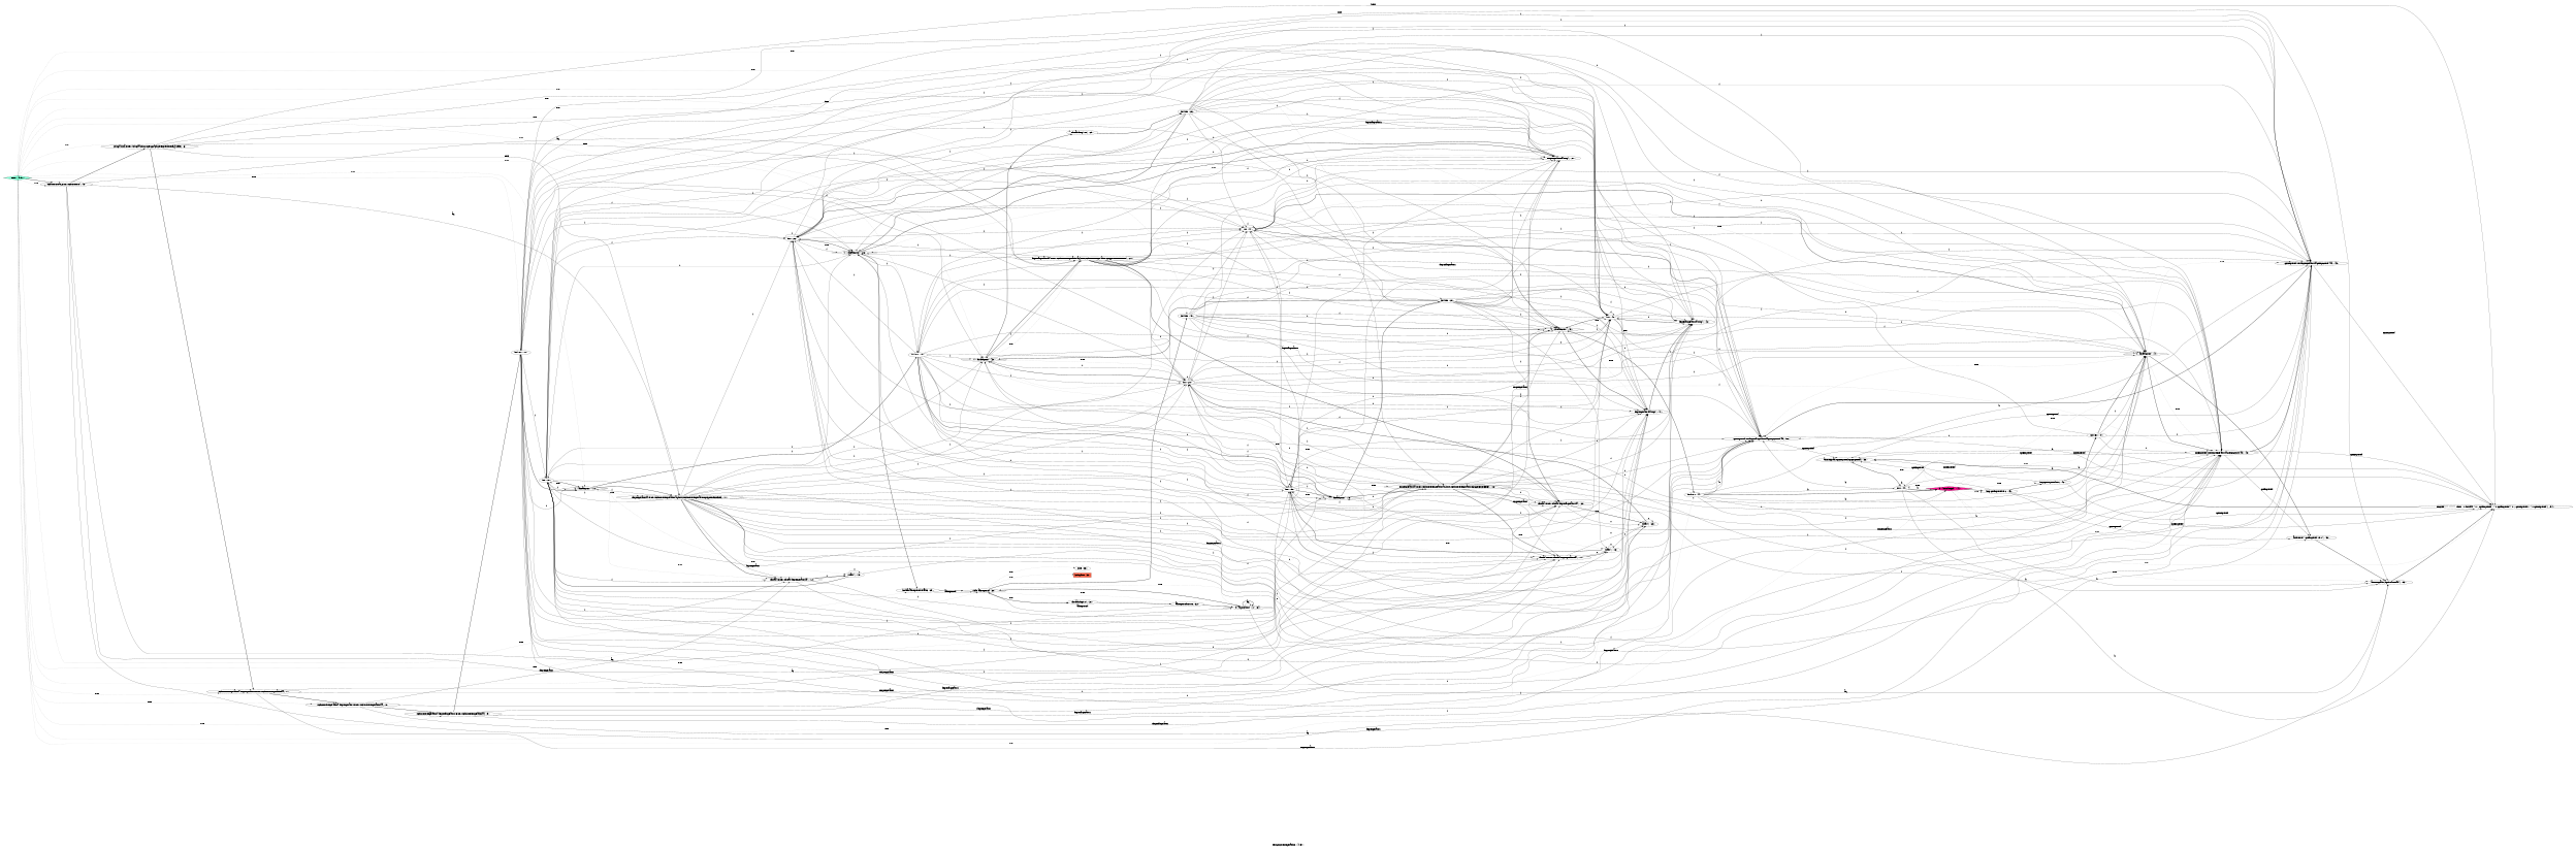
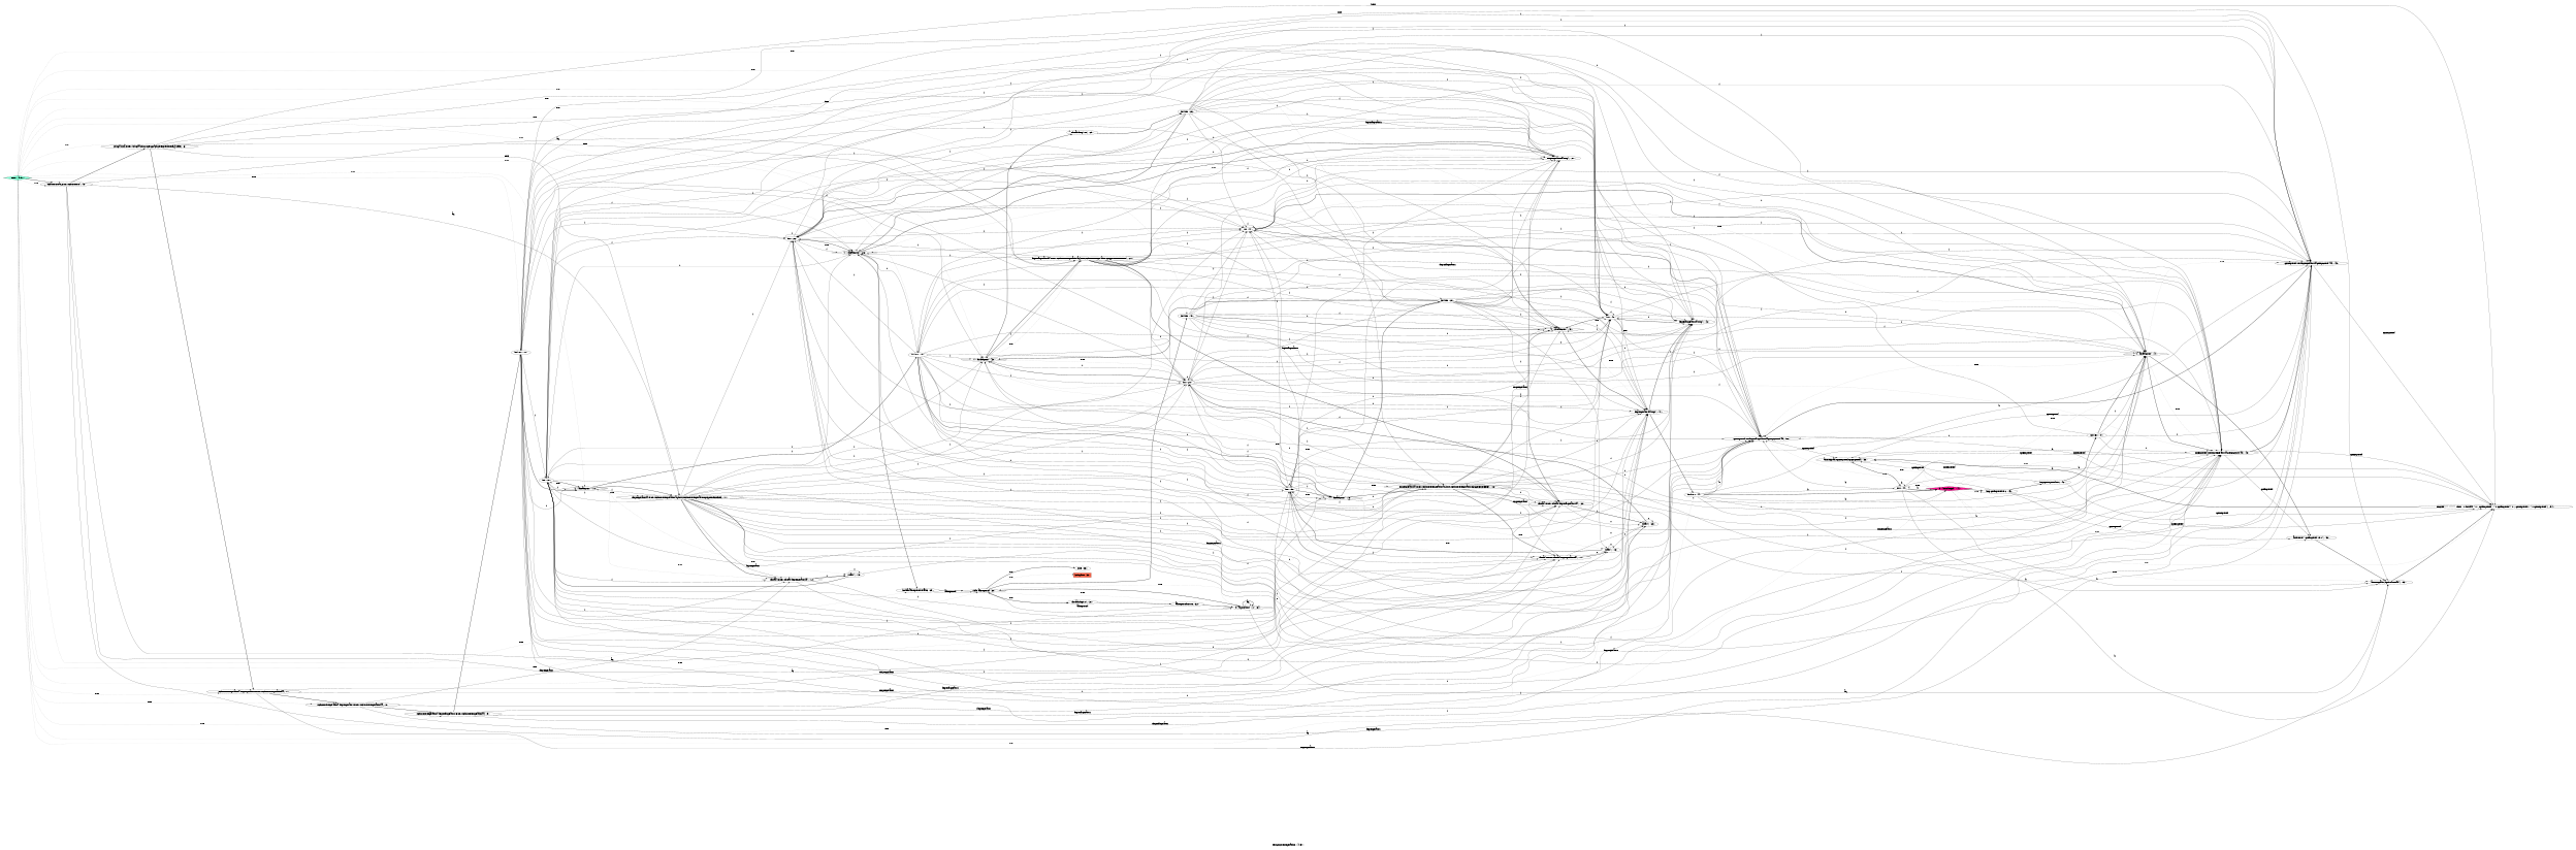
  digraph {
    label="testConcurrentOperations <4...57>"
    rankdir=LR
    node [fillcolor=white shape=ellipse style=filled]
    edge [style=solid]
    n1 [label="i++ <26>"]
    n2 [label=" ( i < threadCount ) <26>" shape=diamond]
    n3 [label="i++ <47>"]
    n4 [label="opsDequeued += dequeAllOperators[i].getOpCounts()[h]; <50>"]
    n5 [label=" ( i < threadCount ) <40>" shape=diamond]
    n6 [label="opsEnqueued += enqueOperators[i].getOpCounts()[h]; <48>"]
    n7 [label="i++ <40>"]
    n8 [label="dequeAllOperators[i].stop(); <42>"]
    n9 [label="opsDequeued += dequeOperators[i].getOpCounts()[h]; <49>"]
    n10 [label=" ( i < threadCount ) <47>" shape=diamond]
    n11 [label="dequeOperators[i].stop(); <41>"]
    n12 [label="enqueOperators[i].stop(); <27>"]
    n13 [label="boolean allDequeued = false; <29>"]
    n14 [label="LOG.info( ( ( ( ( ( ( ( ( ( \"Host: \" + hosts[h] )) + \", opsEnqueued: \" )) + opsEnqueued )) + \", opsDequeued: \" )) + opsDequeued )); <54>"]
    n15 [label="assertEquals(opsDequeued,opsEnqueued); <55>"]
    n16 [label="int h = 0 <44>"]
    n17 [label="assertTrue( ( opsEnqueued != 0 )); <52>"]
    n18 [label="hosts <33>"]
    n19 [label="i++ <10>"]
    n20 [label=" ( i < threadCount ) <10>" shape=diamond]
    n21 [label="i++ <20>"]
    n22 [label="Thread t = new Thread(enqueOperators[i]); <17>"]
    n23 [label=" ( i < threadCount ) <15>" shape=diamond]
    n24 [label="i++ <15>"]
    n25 [label="Thread t = new Thread(dequeOperators[i]); <12>"]
    n26 [label="Thread t = new Thread(dequeAllOperators[i]); <22>"]
    n27 [label=" ( i < threadCount ) <20>" shape=diamond]
    n28 [label="int i = 0 <15>"]
    n29 [label="t.start(); <13>"]
    n30 [label="dequeOperators[i] = new ActionQueueOperation(aq,hosts,ActionQueueOperation.OpType.DEQUEUE); <11>"]
    n31 [label="t.start(); <23>"]
    n32 [label="t.start(); <18>"]
    n33 [label="int i = 0 <20>"]
    n34 [label="enqueOperators[i] = new ActionQueueOperation(aq,hosts,ActionQueueOperation.OpType.ENQUEUE); <16>"]
    n35 [label="dequeAllOperators[i] = new ActionQueueOperation(aq,hosts,ActionQueueOperation.OpType.DEQUEUEALL); <21>"]
    n36 [label="Thread.sleep(100); <25>"]
    n37 [fillcolor=deeppink label=" ( h < hosts.length ) <44>" shape=diamond]
    n38 [label="h++ <44>"]
    n39 [label="assertEquals(0,aq.size(hosts[h])); <53>"]
    n40 [label="int i = 0 <47>"]
    n41 [label="long opsDequeued = 0; <46>"]
    n42 [label="long opsEnqueued = 0; <45>"]
    n43 [label="ActionQueueOperation[] enqueOperators = new ActionQueueOperation[][]; <7>"]
    n44 [label="ActionQueueOperation[] dequeOperators = new ActionQueueOperation[][]; <8>"]
    n45 [label="ActionQueueOperation[] dequeAllOperators = new ActionQueueOperation[][]; <9>"]
    n46 [label="while !allDequeued <30>" shape=diamond]
    n47 [label="int i = 0 <10>"]
    n48 [label="if  ( aq.size(host) > 0 ) <34>" shape=diamond]
    n49 [label="allDequeued = true; <32>"]
    n50 [label="int i = 0 <40>"]
    n51 [label="Thread.sleep(10); <31>"]
    n52 [fillcolor=tomato label="String host <33>" shape=box]
    n53 [label="String[] hosts = new String[][]com.propertygraph.pe.ExpressionInfo@1099e; <6>"]
    n54 [label="int i = 0 <26>"]
    n55 [label="ActionQueue aq = new ActionQueue(); <5>"]
    n56 [fillcolor=aquamarine label="Enter <4...57>" shape=diamond]
    n1 -> n1 [label=i]
    n1 -> n2 [label=i]
    n1 -> n2 [style=bold]
    n1 -> n3 [label=i]
    n1 -> n4 [label=i]
    n1 -> n5 [label=i]
    n1 -> n6 [label=i]
    n1 -> n7 [label=i]
    n1 -> n8 [label=i]
    n1 -> n9 [label=i]
    n1 -> n10 [label=i]
    n1 -> n11 [label=i]
    n1 -> n12 [label=i]
    n2 -> n1 [label=true style=dotted]
    n2 -> n12 [label=true style=dotted]
    n2 -> n12 [style=bold]
    n2 -> n13 [style=bold]
    n3 -> n3 [label=i]
    n3 -> n4 [label=i]
    n3 -> n6 [label=i]
    n3 -> n9 [label=i]
    n3 -> n10 [label=i]
    n3 -> n10 [style=bold]
    n4 -> n3 [style=bold]
    n4 -> n14 [label=opsDequeued]
    n4 -> n15 [label=opsDequeued]
    n5 -> n7 [label=true style=dotted]
    n5 -> n8 [label=true style=dotted]
    n5 -> n11 [label=true style=dotted]
    n5 -> n11 [style=bold]
-   n5 -> n16 [style=bold]
+   n11 -> n16 [style=bold]
    n6 -> n9 [style=bold]
    n6 -> n14 [label=opsEnqueued]
    n6 -> n15 [label=opsEnqueued]
    n6 -> n17 [label=opsEnqueued]
    n7 -> n3 [label=i]
    n7 -> n4 [label=i]
    n7 -> n5 [label=i]
    n7 -> n5 [style=bold]
    n7 -> n6 [label=i]
    n7 -> n7 [label=i]
    n7 -> n8 [label=i]
    n7 -> n9 [label=i]
    n7 -> n10 [label=i]
    n7 -> n11 [label=i]
    n8 -> n7 [style=bold]
    n9 -> n4 [style=bold]
    n9 -> n14 [label=opsDequeued]
    n9 -> n15 [label=opsDequeued]
    n10 -> n3 [label=true style=dotted]
    n10 -> n4 [label=true style=dotted]
    n10 -> n6 [label=true style=dotted]
    n10 -> n6 [style=bold]
    n10 -> n9 [label=true style=dotted]
    n10 -> n17 [style=bold]
    n11 -> n8 [style=bold]
    n12 -> n1 [style=bold]
    n13 -> n46 [label=allDequeued]
    n13 -> n46 [style=bold]
    n14 -> n15 [style=bold]
    n15 -> n38 [style=bold]
    n16 -> n4 [label=h]
    n16 -> n6 [label=h]
    n16 -> n9 [label=h]
    n16 -> n14 [label=h]
    n16 -> n37 [label=h]
    n16 -> n37 [style=bold]
    n16 -> n38 [label=h]
    n16 -> n39 [label=h]
    n17 -> n39 [style=bold]
    n19 -> n1 [label=i]
    n19 -> n2 [label=i]
    n19 -> n3 [label=i]
    n19 -> n4 [label=i]
    n19 -> n5 [label=i]
    n19 -> n6 [label=i]
    n19 -> n7 [label=i]
    n19 -> n8 [label=i]
    n19 -> n9 [label=i]
    n19 -> n10 [label=i]
    n19 -> n11 [label=i]
    n19 -> n12 [label=i]
    n19 -> n19 [label=i]
    n19 -> n20 [label=i]
    n19 -> n20 [style=bold]
    n19 -> n21 [label=i]
    n19 -> n22 [label=i]
    n19 -> n23 [label=i]
    n19 -> n24 [label=i]
    n19 -> n25 [label=i]
    n19 -> n26 [label=i]
    n19 -> n27 [label=i]
    n20 -> n19 [label=true style=dotted]
    n20 -> n25 [label=true style=dotted]
    n20 -> n28 [style=bold]
    n20 -> n29 [label=true style=dotted]
    n20 -> n30 [label=true style=dotted]
    n20 -> n30 [style=bold]
    n21 -> n1 [label=i]
    n21 -> n2 [label=i]
    n21 -> n3 [label=i]
    n21 -> n4 [label=i]
    n21 -> n5 [label=i]
    n21 -> n6 [label=i style=dotted]
    n21 -> n7 [label=i]
    n21 -> n8 [label=i]
    n21 -> n9 [label=i]
    n21 -> n10 [label=i]
    n21 -> n11 [label=i]
    n21 -> n12 [label=i]
    n21 -> n21 [label=i]
    n21 -> n26 [label=i]
    n21 -> n27 [label=i]
    n21 -> n27 [style=bold]
    n22 -> n31 [label=t]
    n22 -> n32 [label=t]
    n22 -> n32 [style=bold]
    n23 -> n22 [label=true style=dotted]
    n23 -> n24 [label=true style=dotted]
    n23 -> n32 [label=true style=dotted]
    n23 -> n33 [style=bold]
    n23 -> n34 [label=true style=dotted]
    n23 -> n34 [style=bold]
    n24 -> n1 [label=i]
    n24 -> n2 [label=i]
-   n3 -> n24 [label=i]
-   n24 -> n4 [label=true]
+   n24 -> n3 [label=i]
+   n24 -> n4 [label=i]
    n24 -> n5 [label=i]
    n24 -> n6 [label=i]
    n24 -> n7 [label=i]
    n24 -> n8 [label=i]
    n24 -> n9 [label=i]
    n24 -> n10 [label=i]
    n24 -> n11 [label=i]
    n24 -> n12 [label=i]
    n24 -> n21 [label=i]
    n24 -> n22 [label=i]
    n24 -> n23 [label=i]
    n24 -> n23 [style=bold]
    n24 -> n24 [label=i]
    n24 -> n26 [label=i]
    n24 -> n27 [label=i]
    n25 -> n29 [label=t]
    n25 -> n29 [style=bold]
    n25 -> n31 [label=t]
    n25 -> n32 [label=t]
    n26 -> n31 [label=t]
    n26 -> n31 [style=bold]
    n27 -> n21 [label=true style=dotted]
    n27 -> n26 [label=true style=dotted]
    n27 -> n31 [label=true style=dotted]
    n27 -> n35 [label=true style=dotted]
    n27 -> n35 [style=bold]
    n27 -> n36 [style=bold]
    n28 -> n1 [label=i]
-   n2 -> n28 [label=i]
+   n28 -> n2 [label=i]
    n28 -> n3 [label=i]
    n28 -> n4 [label=i]
    n28 -> n5 [label=i]
    n28 -> n6 [label=i]
    n28 -> n7 [label=i]
    n28 -> n8 [label=i]
    n28 -> n9 [label=i]
    n28 -> n10 [label=i]
    n28 -> n11 [label=i]
    n28 -> n12 [label=i]
    n28 -> n21 [label=i]
    n28 -> n22 [label=i]
    n28 -> n23 [label=i]
    n28 -> n23 [style=bold]
    n28 -> n24 [label=i]
    n28 -> n26 [label=i]
    n28 -> n27 [label=i]
    n29 -> n19 [style=bold]
    n29 -> n29 [label=t]
    n29 -> n31 [label=t]
    n30 -> n1 [label=i]
    n30 -> n2 [label=i]
    n30 -> n3 [label=i]
    n30 -> n4 [label=i]
    n30 -> n5 [label=i]
    n30 -> n6 [label=i]
    n30 -> n7 [label=i]
    n30 -> n8 [label=i]
    n30 -> n9 [label=dequeOperators]
    n30 -> n10 [label=i]
    n30 -> n11 [label=dequeOperators]
    n30 -> n12 [label=i]
    n30 -> n19 [label=i]
    n30 -> n20 [label=i]
    n30 -> n21 [label=i]
    n30 -> n22 [label=i]
    n30 -> n23 [label=i]
    n30 -> n24 [label=i]
    n30 -> n25 [label=dequeOperators]
    n30 -> n25 [style=bold]
    n30 -> n26 [label=i]
    n30 -> n27 [label=i]
    n31 -> n21 [style=bold]
    n31 -> n31 [label=t]
    n32 -> n24 [style=bold]
    n32 -> n31 [label=t]
    n32 -> n32 [label=t]
    n33 -> n1 [label=i]
    n33 -> n2 [label=i]
    n33 -> n3 [label=i]
    n33 -> n4 [label=i]
    n33 -> n5 [label=i]
    n33 -> n6 [label=i]
    n33 -> n7 [label=i]
    n33 -> n8 [label=i]
    n33 -> n9 [label=i]
    n33 -> n10 [label=i]
    n33 -> n11 [label=i]
    n33 -> n12 [label=i]
-   n22 -> n21 [label=i]
+   n33 -> n21 [label=i]
    n33 -> n26 [label=i]
    n33 -> n27 [label=i]
    n33 -> n27 [style=bold]
    n33 -> n32 [label=t]
    n34 -> n1 [label=i]
    n34 -> n2 [label=i]
    n34 -> n3 [label=i]
    n34 -> n4 [label=i]
    n34 -> n5 [label=i]
    n34 -> n6 [label=enqueOperators]
    n34 -> n7 [label=i]
    n34 -> n8 [label=i]
    n34 -> n9 [label=i]
    n34 -> n10 [label=i]
    n34 -> n11 [label=i]
    n34 -> n12 [label=enqueOperators]
    n34 -> n21 [label=i]
    n34 -> n22 [label=enqueOperators]
    n34 -> n22 [style=bold]
    n34 -> n23 [label=i]
    n34 -> n24 [label=i]
    n34 -> n26 [label=i]
    n34 -> n27 [label=i]
    n35 -> n1 [label=i]
    n35 -> n2 [label=i]
    n35 -> n3 [label=i]
    n35 -> n4 [label=dequeAllOperators]
    n35 -> n5 [label=i]
    n35 -> n6 [label=i]
    n35 -> n7 [label=i]
    n35 -> n8 [label=dequeAllOperators]
    n35 -> n9 [label=i]
    n35 -> n10 [label=i]
    n35 -> n11 [label=i]
    n35 -> n12 [label=i]
    n35 -> n21 [label=i]
    n35 -> n26 [label=dequeAllOperators]
    n35 -> n26 [style=bold]
    n35 -> n27 [label=i]
    n36 -> n54 [style=bold]
    n37 -> n10 [label=true style=dotted]
    n37 -> n14 [label=true style=dotted]
    n37 -> n15 [label=true style=dotted]
    n37 -> n17 [label=true style=dotted]
    n37 -> n38 [label=true style=dotted]
    n37 -> n39 [label=true style=dotted]
    n37 -> n40 [label=true style=dotted]
-   n37 -> n41 [label=true style=dotted]
+   n37 -> n4 [label=true style=dotted]
    n37 -> n42 [label=true style=dotted]
    n37 -> n42 [style=bold]
    n38 -> n4 [label=h]
    n38 -> n6 [label=h]
    n38 -> n9 [label=h]
    n38 -> n14 [label=h]
    n38 -> n37 [label=h]
    n38 -> n37 [style=bold]
    n38 -> n38 [label=h]
    n38 -> n39 [label=h]
    n39 -> n14 [style=bold]
    n40 -> n3 [label=i]
    n40 -> n4 [label=i]
    n40 -> n6 [label=i]
    n40 -> n9 [label=i]
    n40 -> n10 [label=i]
    n40 -> n10 [style=bold]
    n41 -> n14 [label=opsDequeued]
    n41 -> n15 [label=opsDequeued]
    n41 -> n40 [style=bold]
    n42 -> n14 [label=opsEnqueued]
    n42 -> n15 [label=opsEnqueued]
    n42 -> n17 [label=opsEnqueued]
    n42 -> n41 [style=bold]
    n43 -> n6 [label=enqueOperators]
    n43 -> n12 [label=enqueOperators]
    n43 -> n22 [label=enqueOperators]
    n43 -> n44 [style=bold]
    n44 -> n9 [label=dequeOperators]
    n44 -> n11 [label=dequeOperators]
    n44 -> n25 [label=dequeOperators]
    n44 -> n45 [style=bold]
    n45 -> n4 [label=dequeAllOperators]
    n45 -> n8 [label=dequeAllOperators]
    n45 -> n26 [label=dequeAllOperators]
    n45 -> n47 [style=bold]
-   n46 -> n18 [label=true style=dotted]
+   n46 -> n18 [label=true style=bold]
    n46 -> n48 [label=true style=dotted]
    n46 -> n49 [label=true style=dotted]
    n46 -> n50 [style=bold]
    n46 -> n51 [label=true style=dotted]
    n46 -> n51 [style=bold]
    n46 -> n52 [label=true style=dotted]
    n47 -> n1 [label=i]
    n47 -> n2 [label=i]
    n47 -> n3 [label=i]
    n47 -> n4 [label=i]
    n47 -> n5 [label=i]
    n47 -> n6 [label=i]
    n47 -> n7 [label=i]
    n47 -> n8 [label=i]
    n47 -> n9 [label=i]
    n47 -> n10 [label=i]
    n47 -> n11 [label=i]
    n47 -> n12 [label=i]
    n47 -> n19 [label=i]
    n47 -> n20 [label=i]
    n47 -> n20 [style=bold]
    n47 -> n21 [label=i]
    n47 -> n22 [label=i]
    n47 -> n23 [label=i]
    n47 -> n24 [label=i]
    n47 -> n25 [label=i]
    n47 -> n26 [label=i]
    n47 -> n27 [label=i]
    n48 -> n39 [label=aq]
    n48 -> n46 [style=bold]
    n48 -> n48 [label=aq]
    n48 -> n48 [style=bold]
    n49 -> n46 [label=allDequeued]
    n49 -> n48 [style=bold]
    n50 -> n3 [label=i]
    n50 -> n4 [label=i]
    n50 -> n5 [label=i]
    n50 -> n5 [style=bold]
    n50 -> n6 [label=i]
    n50 -> n7 [label=i]
    n50 -> n8 [label=i]
    n50 -> n9 [label=i]
    n50 -> n10 [label=i]
    n50 -> n11 [label=i]
    n51 -> n49 [style=bold]
    n53 -> n14 [label=hosts]
    n53 -> n30 [label=hosts]
    n53 -> n34 [label=hosts]
    n53 -> n35 [label=hosts]
    n53 -> n39 [label=hosts]
    n53 -> n43 [style=bold]
    n54 -> n1 [label=i]
    n54 -> n2 [label=i]
    n54 -> n2 [style=bold]
    n54 -> n3 [label=i]
    n54 -> n4 [label=i]
    n54 -> n5 [label=i]
    n54 -> n6 [label=i]
    n54 -> n7 [label=i]
    n54 -> n8 [label=i]
    n54 -> n9 [label=i]
    n54 -> n10 [label=i]
    n54 -> n11 [label=i]
    n54 -> n12 [label=i]
    n55 -> n30 [label=aq]
    n55 -> n34 [label=aq]
    n55 -> n35 [label=aq]
    n55 -> n39 [label=aq]
    n55 -> n48 [label=aq]
    n55 -> n53 [style=bold]
    n56 -> n2 [label=true style=dotted]
    n56 -> n5 [label=true style=dotted]
    n56 -> n13 [label=true style=dotted]
    n56 -> n16 [label=true style=dotted]
    n56 -> n20 [label=true style=dotted]
    n56 -> n23 [label=true style=dotted]
    n56 -> n27 [label=true style=dotted]
    n56 -> n28 [label=true style=dotted]
    n56 -> n33 [label=true style=dotted]
    n56 -> n36 [label=true style=dotted]
    n56 -> n37 [label=true style=dotted]
    n56 -> n43 [label=true style=dotted]
    n56 -> n44 [label=true style=dotted]
    n56 -> n45 [label=true style=dotted]
    n56 -> n46 [label=true style=dotted]
    n56 -> n47 [label=true style=dotted]
    n56 -> n50 [label=true style=dotted]
    n56 -> n53 [label=true style=dotted]
    n56 -> n54 [label=true style=dotted]
    n56 -> n55 [label=true style=dotted]
    n56 -> n55 [style=bold]
  }
